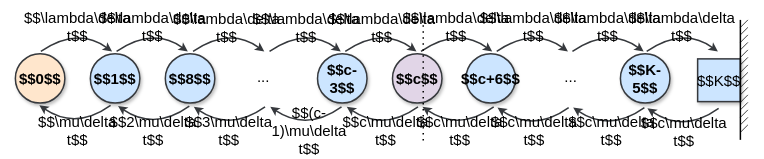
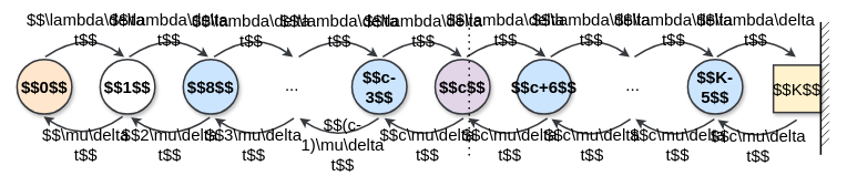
  <mxCell id="0" />
  <mxCell id="1" parent="0" />
  <mxCell id="2" value="" style="curved=1;endArrow=classic;html=1;rounded=0;fontSize=8;fillColor=#cce5ff;strokeColor=#36393d;strokeWidth=2;" parent="1" edge="1"><mxGeometry width="50" height="50" relative="1" as="geometry"><mxPoint x="54" y="68" as="sourcePoint" /><mxPoint x="149" y="68" as="targetPoint" /><Array as="points"><mxPoint x="103" y="35" /></Array></mxGeometry></mxCell>
  <mxCell id="3" value="&lt;b style=&quot;&quot;&gt;&lt;font style=&quot;font-size: 20px;&quot;&gt;$$0$$&lt;/font&gt;&lt;/b&gt;" style="ellipse;whiteSpace=wrap;html=1;aspect=fixed;fontSize=10;strokeWidth=2;shadow=1;fillColor=#ffe6cc;strokeColor=#36393d;" parent="1" vertex="1"><mxGeometry x="20" y="71" width="66" height="66" as="geometry" /></mxCell>
- <mxCell id="4" value="&lt;b style=&quot;&quot;&gt;&lt;font style=&quot;font-size: 20px;&quot;&gt;$$1$$&lt;/font&gt;&lt;/b&gt;" style="ellipse;whiteSpace=wrap;html=1;aspect=fixed;fontSize=10;strokeWidth=2;shadow=1;fillColor=#cce5ff;strokeColor=#36393d;" parent="1" vertex="1"><mxGeometry x="120" y="71" width="66" height="66" as="geometry" /></mxCell>
+ <mxCell id="4" value="&lt;b style=&quot;&quot;&gt;&lt;font style=&quot;font-size: 20px;&quot;&gt;$$1$$&lt;/font&gt;&lt;/b&gt;" style="ellipse;whiteSpace=wrap;html=1;aspect=fixed;fontSize=10;strokeWidth=2;shadow=1;fillColor=#ffffff;strokeColor=#36393d;" parent="1" vertex="1"><mxGeometry x="120" y="71" width="66" height="66" as="geometry" /></mxCell>
  <mxCell id="5" value="&lt;b style=&quot;&quot;&gt;&lt;font style=&quot;font-size: 20px;&quot;&gt;$$8$$&lt;/font&gt;&lt;/b&gt;" style="ellipse;whiteSpace=wrap;html=1;aspect=fixed;fontSize=10;strokeWidth=2;shadow=1;fillColor=#cce5ff;strokeColor=#36393d;" parent="1" vertex="1"><mxGeometry x="220" y="71" width="66" height="66" as="geometry" /></mxCell>
  <mxCell id="6" value="..." style="text;html=1;strokeColor=none;fillColor=none;align=center;verticalAlign=middle;whiteSpace=wrap;rounded=0;shadow=1;fontSize=20;" parent="1" vertex="1"><mxGeometry x="321" y="87" width="60" height="30" as="geometry" /></mxCell>
  <mxCell id="7" value="&lt;b style=&quot;&quot;&gt;&lt;font style=&quot;font-size: 20px;&quot;&gt;$$c-3$$&lt;/font&gt;&lt;/b&gt;" style="ellipse;whiteSpace=wrap;html=1;aspect=fixed;fontSize=10;strokeWidth=2;shadow=1;fillColor=#cce5ff;strokeColor=#36393d;" parent="1" vertex="1"><mxGeometry x="423" y="71" width="66" height="66" as="geometry" /></mxCell>
  <mxCell id="8" value="&lt;b style=&quot;&quot;&gt;&lt;font style=&quot;font-size: 20px;&quot;&gt;$$c$$&lt;/font&gt;&lt;/b&gt;" style="ellipse;whiteSpace=wrap;html=1;aspect=fixed;fontSize=10;strokeWidth=2;shadow=1;fillColor=#e1d5e7;strokeColor=#36393d;" parent="1" vertex="1"><mxGeometry x="523" y="71" width="66" height="66" as="geometry" /></mxCell>
  <mxCell id="9" value="" style="curved=1;endArrow=classic;html=1;rounded=0;fontSize=8;fillColor=#cce5ff;strokeColor=#36393d;strokeWidth=2;" parent="1" edge="1"><mxGeometry width="50" height="50" relative="1" as="geometry"><mxPoint x="147" y="140" as="sourcePoint" /><mxPoint x="52" y="140" as="targetPoint" /><Array as="points"><mxPoint x="101" y="173" /></Array></mxGeometry></mxCell>
  <mxCell id="10" value="$$\lambda\delta t$$" style="text;html=1;strokeColor=none;fillColor=none;align=center;verticalAlign=middle;whiteSpace=wrap;rounded=0;shadow=1;fontSize=20;" parent="1" vertex="1"><mxGeometry x="73" y="20" width="60" height="30" as="geometry" /></mxCell>
  <mxCell id="11" value="$$\mu\delta t$$" style="text;html=1;strokeColor=none;fillColor=none;align=center;verticalAlign=middle;whiteSpace=wrap;rounded=0;shadow=1;fontSize=20;" parent="1" vertex="1"><mxGeometry x="73" y="159" width="60" height="30" as="geometry" /></mxCell>
  <mxCell id="12" value="" style="curved=1;endArrow=classic;html=1;rounded=0;fontSize=8;fillColor=#cce5ff;strokeColor=#36393d;strokeWidth=2;" parent="1" edge="1"><mxGeometry width="50" height="50" relative="1" as="geometry"><mxPoint x="155" y="68" as="sourcePoint" /><mxPoint x="250" y="68" as="targetPoint" /><Array as="points"><mxPoint x="204" y="35" /></Array></mxGeometry></mxCell>
  <mxCell id="13" value="$$\lambda\delta t$$" style="text;html=1;strokeColor=none;fillColor=none;align=center;verticalAlign=middle;whiteSpace=wrap;rounded=0;shadow=1;fontSize=20;" parent="1" vertex="1"><mxGeometry x="173" y="20" width="60" height="30" as="geometry" /></mxCell>
  <mxCell id="14" value="" style="curved=1;endArrow=classic;html=1;rounded=0;fontSize=8;fillColor=#cce5ff;strokeColor=#36393d;strokeWidth=2;" parent="1" edge="1"><mxGeometry width="50" height="50" relative="1" as="geometry"><mxPoint x="252" y="141" as="sourcePoint" /><mxPoint x="157" y="141" as="targetPoint" /><Array as="points"><mxPoint x="206" y="174" /></Array></mxGeometry></mxCell>
  <mxCell id="15" value="$$2\mu\delta t$$" style="text;html=1;strokeColor=none;fillColor=none;align=center;verticalAlign=middle;whiteSpace=wrap;rounded=0;shadow=1;fontSize=20;" parent="1" vertex="1"><mxGeometry x="174" y="159" width="60" height="30" as="geometry" /></mxCell>
  <mxCell id="16" value="" style="curved=1;endArrow=classic;html=1;rounded=0;fontSize=8;fillColor=#cce5ff;strokeColor=#36393d;strokeWidth=2;" parent="1" edge="1"><mxGeometry width="50" height="50" relative="1" as="geometry"><mxPoint x="257" y="68" as="sourcePoint" /><mxPoint x="352" y="68" as="targetPoint" /><Array as="points"><mxPoint x="306" y="35" /></Array></mxGeometry></mxCell>
  <mxCell id="17" value="$$\lambda\delta t$$" style="text;html=1;strokeColor=none;fillColor=none;align=center;verticalAlign=middle;whiteSpace=wrap;rounded=0;shadow=1;fontSize=20;" parent="1" vertex="1"><mxGeometry x="272" y="21" width="60" height="30" as="geometry" /></mxCell>
  <mxCell id="18" value="" style="curved=1;endArrow=classic;html=1;rounded=0;fontSize=8;fillColor=#cce5ff;strokeColor=#36393d;strokeWidth=2;" parent="1" edge="1"><mxGeometry width="50" height="50" relative="1" as="geometry"><mxPoint x="353" y="142" as="sourcePoint" /><mxPoint x="258" y="142" as="targetPoint" /><Array as="points"><mxPoint x="307" y="175" /></Array></mxGeometry></mxCell>
  <mxCell id="19" value="$$3\mu\delta t$$" style="text;html=1;strokeColor=none;fillColor=none;align=center;verticalAlign=middle;whiteSpace=wrap;rounded=0;shadow=1;fontSize=20;" parent="1" vertex="1"><mxGeometry x="275" y="159" width="60" height="30" as="geometry" /></mxCell>
  <mxCell id="20" value="" style="curved=1;endArrow=classic;html=1;rounded=0;fontSize=8;fillColor=#cce5ff;strokeColor=#36393d;strokeWidth=2;" parent="1" edge="1"><mxGeometry width="50" height="50" relative="1" as="geometry"><mxPoint x="359" y="68" as="sourcePoint" /><mxPoint x="454" y="68" as="targetPoint" /><Array as="points"><mxPoint x="408" y="35" /></Array></mxGeometry></mxCell>
  <mxCell id="21" value="" style="curved=1;endArrow=classic;html=1;rounded=0;fontSize=8;fillColor=#cce5ff;strokeColor=#36393d;strokeWidth=2;" parent="1" edge="1"><mxGeometry width="50" height="50" relative="1" as="geometry"><mxPoint x="455" y="142" as="sourcePoint" /><mxPoint x="360" y="142" as="targetPoint" /><Array as="points"><mxPoint x="409" y="175" /></Array></mxGeometry></mxCell>
  <mxCell id="22" value="$$(c-1)\mu\delta t$$" style="text;html=1;strokeColor=none;fillColor=none;align=center;verticalAlign=middle;whiteSpace=wrap;rounded=0;shadow=1;fontSize=20;" parent="1" vertex="1"><mxGeometry x="382" y="159" width="60" height="30" as="geometry" /></mxCell>
  <mxCell id="23" value="$$\lambda\delta t$$" style="text;html=1;strokeColor=none;fillColor=none;align=center;verticalAlign=middle;whiteSpace=wrap;rounded=0;shadow=1;fontSize=20;" parent="1" vertex="1"><mxGeometry x="378" y="21" width="60" height="30" as="geometry" /></mxCell>
  <mxCell id="24" value="" style="curved=1;endArrow=classic;html=1;rounded=0;fontSize=8;fillColor=#cce5ff;strokeColor=#36393d;strokeWidth=2;" parent="1" edge="1"><mxGeometry width="50" height="50" relative="1" as="geometry"><mxPoint x="460" y="68" as="sourcePoint" /><mxPoint x="555" y="68" as="targetPoint" /><Array as="points"><mxPoint x="509" y="35" /></Array></mxGeometry></mxCell>
  <mxCell id="25" value="$$\lambda\delta t$$" style="text;html=1;strokeColor=none;fillColor=none;align=center;verticalAlign=middle;whiteSpace=wrap;rounded=0;shadow=1;fontSize=20;" parent="1" vertex="1"><mxGeometry x="479" y="21" width="60" height="30" as="geometry" /></mxCell>
  <mxCell id="26" value="" style="curved=1;endArrow=classic;html=1;rounded=0;fontSize=8;fillColor=#cce5ff;strokeColor=#36393d;strokeWidth=2;" parent="1" edge="1"><mxGeometry width="50" height="50" relative="1" as="geometry"><mxPoint x="557" y="142" as="sourcePoint" /><mxPoint x="462" y="142" as="targetPoint" /><Array as="points"><mxPoint x="511" y="175" /></Array></mxGeometry></mxCell>
  <mxCell id="27" value="$$c\mu\delta t$$" style="text;html=1;strokeColor=none;fillColor=none;align=center;verticalAlign=middle;whiteSpace=wrap;rounded=0;shadow=1;fontSize=20;" parent="1" vertex="1"><mxGeometry x="484" y="159" width="60" height="30" as="geometry" /></mxCell>
  <mxCell id="28" value="&lt;b style=&quot;&quot;&gt;&lt;font style=&quot;font-size: 20px;&quot;&gt;$$c+6$$&lt;/font&gt;&lt;/b&gt;" style="ellipse;whiteSpace=wrap;html=1;aspect=fixed;fontSize=10;strokeWidth=2;shadow=1;fillColor=#cce5ff;strokeColor=#36393d;" parent="1" vertex="1"><mxGeometry x="621" y="71" width="66" height="66" as="geometry" /></mxCell>
  <mxCell id="29" value="..." style="text;html=1;strokeColor=none;fillColor=none;align=center;verticalAlign=middle;whiteSpace=wrap;rounded=0;shadow=1;fontSize=20;" parent="1" vertex="1"><mxGeometry x="731" y="87" width="60" height="30" as="geometry" /></mxCell>
- <mxCell id="30" value="$$K$$" style="whiteSpace=wrap;html=1;aspect=fixed;shadow=1;fontSize=20;strokeWidth=2;fillColor=#cce5ff;strokeColor=#36393d;" parent="1" vertex="1"><mxGeometry x="930" y="78" width="57" height="57" as="geometry" /></mxCell>
+ <mxCell id="30" value="$$K$$" style="whiteSpace=wrap;html=1;aspect=fixed;shadow=1;fontSize=20;strokeWidth=2;fillColor=#fff2cc;strokeColor=#36393d;" parent="1" vertex="1"><mxGeometry x="930" y="78" width="57" height="57" as="geometry" /></mxCell>
  <mxCell id="31" value="" style="curved=1;endArrow=classic;html=1;rounded=0;fontSize=8;fillColor=#cce5ff;strokeColor=#36393d;strokeWidth=2;" parent="1" edge="1"><mxGeometry width="50" height="50" relative="1" as="geometry"><mxPoint x="561" y="68" as="sourcePoint" /><mxPoint x="656" y="68" as="targetPoint" /><Array as="points"><mxPoint x="610" y="35" /></Array></mxGeometry></mxCell>
  <mxCell id="32" value="$$\lambda\delta t$$" style="text;html=1;strokeColor=none;fillColor=none;align=center;verticalAlign=middle;whiteSpace=wrap;rounded=0;shadow=1;fontSize=20;" parent="1" vertex="1"><mxGeometry x="578" y="20" width="60" height="30" as="geometry" /></mxCell>
  <mxCell id="33" value="" style="curved=1;endArrow=classic;html=1;rounded=0;fontSize=8;fillColor=#cce5ff;strokeColor=#36393d;strokeWidth=2;" parent="1" edge="1"><mxGeometry width="50" height="50" relative="1" as="geometry"><mxPoint x="658" y="142" as="sourcePoint" /><mxPoint x="563" y="142" as="targetPoint" /><Array as="points"><mxPoint x="612" y="175" /></Array></mxGeometry></mxCell>
  <mxCell id="34" value="$$c\mu\delta t$$" style="text;html=1;strokeColor=none;fillColor=none;align=center;verticalAlign=middle;whiteSpace=wrap;rounded=0;shadow=1;fontSize=20;" parent="1" vertex="1"><mxGeometry x="583" y="159" width="60" height="30" as="geometry" /></mxCell>
  <mxCell id="35" value="" style="curved=1;endArrow=classic;html=1;rounded=0;fontSize=8;fillColor=#cce5ff;strokeColor=#36393d;strokeWidth=2;" parent="1" edge="1"><mxGeometry width="50" height="50" relative="1" as="geometry"><mxPoint x="662" y="68" as="sourcePoint" /><mxPoint x="757" y="68" as="targetPoint" /><Array as="points"><mxPoint x="711" y="35" /></Array></mxGeometry></mxCell>
  <mxCell id="36" value="$$\lambda\delta t$$" style="text;html=1;strokeColor=none;fillColor=none;align=center;verticalAlign=middle;whiteSpace=wrap;rounded=0;shadow=1;fontSize=20;" parent="1" vertex="1"><mxGeometry x="681" y="20" width="60" height="30" as="geometry" /></mxCell>
  <mxCell id="37" value="" style="curved=1;endArrow=classic;html=1;rounded=0;fontSize=8;fillColor=#cce5ff;strokeColor=#36393d;strokeWidth=2;" parent="1" edge="1"><mxGeometry width="50" height="50" relative="1" as="geometry"><mxPoint x="758" y="143" as="sourcePoint" /><mxPoint x="663" y="143" as="targetPoint" /><Array as="points"><mxPoint x="712" y="176" /></Array></mxGeometry></mxCell>
  <mxCell id="38" value="$$c\mu\delta t$$" style="text;html=1;strokeColor=none;fillColor=none;align=center;verticalAlign=middle;whiteSpace=wrap;rounded=0;shadow=1;fontSize=20;" parent="1" vertex="1"><mxGeometry x="682" y="159" width="60" height="30" as="geometry" /></mxCell>
  <mxCell id="39" value="&lt;b style=&quot;&quot;&gt;&lt;font style=&quot;font-size: 20px;&quot;&gt;$$K-5$$&lt;/font&gt;&lt;/b&gt;" style="ellipse;whiteSpace=wrap;html=1;aspect=fixed;fontSize=10;strokeWidth=2;shadow=1;fillColor=#cce5ff;strokeColor=#36393d;" parent="1" vertex="1"><mxGeometry x="827" y="71" width="66" height="66" as="geometry" /></mxCell>
  <mxCell id="40" value="" style="curved=1;endArrow=classic;html=1;rounded=0;fontSize=8;fillColor=#cce5ff;strokeColor=#36393d;strokeWidth=2;" parent="1" edge="1"><mxGeometry width="50" height="50" relative="1" as="geometry"><mxPoint x="763" y="68" as="sourcePoint" /><mxPoint x="858" y="68" as="targetPoint" /><Array as="points"><mxPoint x="812" y="35" /></Array></mxGeometry></mxCell>
  <mxCell id="41" value="$$\lambda\delta t$$" style="text;html=1;strokeColor=none;fillColor=none;align=center;verticalAlign=middle;whiteSpace=wrap;rounded=0;shadow=1;fontSize=20;" parent="1" vertex="1"><mxGeometry x="780" y="20" width="60" height="30" as="geometry" /></mxCell>
  <mxCell id="42" value="" style="curved=1;endArrow=classic;html=1;rounded=0;fontSize=8;fillColor=#cce5ff;strokeColor=#36393d;strokeWidth=2;" parent="1" edge="1"><mxGeometry width="50" height="50" relative="1" as="geometry"><mxPoint x="859" y="143" as="sourcePoint" /><mxPoint x="764" y="143" as="targetPoint" /><Array as="points"><mxPoint x="813" y="176" /></Array></mxGeometry></mxCell>
  <mxCell id="43" value="$$c\mu\delta t$$" style="text;html=1;strokeColor=none;fillColor=none;align=center;verticalAlign=middle;whiteSpace=wrap;rounded=0;shadow=1;fontSize=20;" parent="1" vertex="1"><mxGeometry x="785" y="159" width="60" height="30" as="geometry" /></mxCell>
  <mxCell id="44" value="" style="curved=1;endArrow=classic;html=1;rounded=0;fontSize=8;fillColor=#cce5ff;strokeColor=#36393d;strokeWidth=2;" parent="1" edge="1"><mxGeometry width="50" height="50" relative="1" as="geometry"><mxPoint x="862" y="68" as="sourcePoint" /><mxPoint x="957" y="68" as="targetPoint" /><Array as="points"><mxPoint x="911" y="35" /></Array></mxGeometry></mxCell>
  <mxCell id="45" value="" style="curved=1;endArrow=classic;html=1;rounded=0;fontSize=8;fillColor=#cce5ff;strokeColor=#36393d;strokeWidth=2;" parent="1" edge="1"><mxGeometry width="50" height="50" relative="1" as="geometry"><mxPoint x="958" y="144" as="sourcePoint" /><mxPoint x="863" y="144" as="targetPoint" /><Array as="points"><mxPoint x="912" y="177" /></Array></mxGeometry></mxCell>
  <mxCell id="46" value="$$c\mu\delta t$$" style="text;html=1;strokeColor=none;fillColor=none;align=center;verticalAlign=middle;whiteSpace=wrap;rounded=0;shadow=1;fontSize=20;" parent="1" vertex="1"><mxGeometry x="882" y="160" width="60" height="30" as="geometry" /></mxCell>
  <mxCell id="47" value="$$\lambda\delta t$$" style="text;html=1;strokeColor=none;fillColor=none;align=center;verticalAlign=middle;whiteSpace=wrap;rounded=0;shadow=1;fontSize=20;" parent="1" vertex="1"><mxGeometry x="879" y="20" width="60" height="30" as="geometry" /></mxCell>
  <mxCell id="48" value="" style="endArrow=none;dashed=1;html=1;dashPattern=1 3;strokeWidth=2;rounded=0;fontSize=20;" parent="1" edge="1"><mxGeometry width="50" height="50" relative="1" as="geometry"><mxPoint x="564" y="187" as="sourcePoint" /><mxPoint x="564" y="27" as="targetPoint" /></mxGeometry></mxCell>
  <mxCell id="49" value="" style="endArrow=none;html=1;strokeWidth=2;rounded=0;fontSize=20;" parent="1" edge="1"><mxGeometry width="50" height="50" relative="1" as="geometry"><mxPoint x="987" y="186" as="sourcePoint" /><mxPoint x="987" y="26" as="targetPoint" /></mxGeometry></mxCell>
  <mxCell id="50" value="" style="endArrow=none;html=1;rounded=0;" edge="1" parent="1"><mxGeometry width="50" height="50" relative="1" as="geometry"><mxPoint x="987" y="36" as="sourcePoint" /><mxPoint x="997" y="26" as="targetPoint" /></mxGeometry></mxCell>
  <mxCell id="51" value="" style="endArrow=none;html=1;rounded=0;" edge="1" parent="1"><mxGeometry width="50" height="50" relative="1" as="geometry"><mxPoint x="987" y="46" as="sourcePoint" /><mxPoint x="997" y="36" as="targetPoint" /></mxGeometry></mxCell>
  <mxCell id="52" value="" style="endArrow=none;html=1;rounded=0;" edge="1" parent="1"><mxGeometry width="50" height="50" relative="1" as="geometry"><mxPoint x="987" y="56" as="sourcePoint" /><mxPoint x="997" y="46" as="targetPoint" /></mxGeometry></mxCell>
  <mxCell id="53" value="" style="endArrow=none;html=1;rounded=0;" edge="1" parent="1"><mxGeometry width="50" height="50" relative="1" as="geometry"><mxPoint x="987" y="66" as="sourcePoint" /><mxPoint x="997" y="56" as="targetPoint" /></mxGeometry></mxCell>
  <mxCell id="54" value="" style="endArrow=none;html=1;rounded=0;" edge="1" parent="1"><mxGeometry width="50" height="50" relative="1" as="geometry"><mxPoint x="987" y="76" as="sourcePoint" /><mxPoint x="997" y="66" as="targetPoint" /></mxGeometry></mxCell>
  <mxCell id="55" value="" style="endArrow=none;html=1;rounded=0;" edge="1" parent="1"><mxGeometry width="50" height="50" relative="1" as="geometry"><mxPoint x="987" y="86" as="sourcePoint" /><mxPoint x="997" y="76" as="targetPoint" /></mxGeometry></mxCell>
  <mxCell id="56" value="" style="endArrow=none;html=1;rounded=0;" edge="1" parent="1"><mxGeometry width="50" height="50" relative="1" as="geometry"><mxPoint x="987" y="96" as="sourcePoint" /><mxPoint x="997" y="86" as="targetPoint" /></mxGeometry></mxCell>
  <mxCell id="57" value="" style="endArrow=none;html=1;rounded=0;" edge="1" parent="1"><mxGeometry width="50" height="50" relative="1" as="geometry"><mxPoint x="987" y="106" as="sourcePoint" /><mxPoint x="997" y="96" as="targetPoint" /></mxGeometry></mxCell>
  <mxCell id="58" value="" style="endArrow=none;html=1;rounded=0;" edge="1" parent="1"><mxGeometry width="50" height="50" relative="1" as="geometry"><mxPoint x="987" y="116" as="sourcePoint" /><mxPoint x="997" y="106" as="targetPoint" /></mxGeometry></mxCell>
  <mxCell id="59" value="" style="endArrow=none;html=1;rounded=0;" edge="1" parent="1"><mxGeometry width="50" height="50" relative="1" as="geometry"><mxPoint x="987" y="126" as="sourcePoint" /><mxPoint x="997" y="116" as="targetPoint" /></mxGeometry></mxCell>
  <mxCell id="60" value="" style="endArrow=none;html=1;rounded=0;" edge="1" parent="1"><mxGeometry width="50" height="50" relative="1" as="geometry"><mxPoint x="987" y="136" as="sourcePoint" /><mxPoint x="997" y="126" as="targetPoint" /></mxGeometry></mxCell>
  <mxCell id="61" value="" style="endArrow=none;html=1;rounded=0;" edge="1" parent="1"><mxGeometry width="50" height="50" relative="1" as="geometry"><mxPoint x="987" y="146" as="sourcePoint" /><mxPoint x="997" y="136" as="targetPoint" /></mxGeometry></mxCell>
  <mxCell id="62" value="" style="endArrow=none;html=1;rounded=0;" edge="1" parent="1"><mxGeometry width="50" height="50" relative="1" as="geometry"><mxPoint x="987" y="156" as="sourcePoint" /><mxPoint x="997" y="146" as="targetPoint" /></mxGeometry></mxCell>
  <mxCell id="63" value="" style="endArrow=none;html=1;rounded=0;" edge="1" parent="1"><mxGeometry width="50" height="50" relative="1" as="geometry"><mxPoint x="987" y="166" as="sourcePoint" /><mxPoint x="997" y="156" as="targetPoint" /></mxGeometry></mxCell>
  <mxCell id="64" value="" style="endArrow=none;html=1;rounded=0;" edge="1" parent="1"><mxGeometry width="50" height="50" relative="1" as="geometry"><mxPoint x="987" y="176" as="sourcePoint" /><mxPoint x="997" y="166" as="targetPoint" /></mxGeometry></mxCell>
